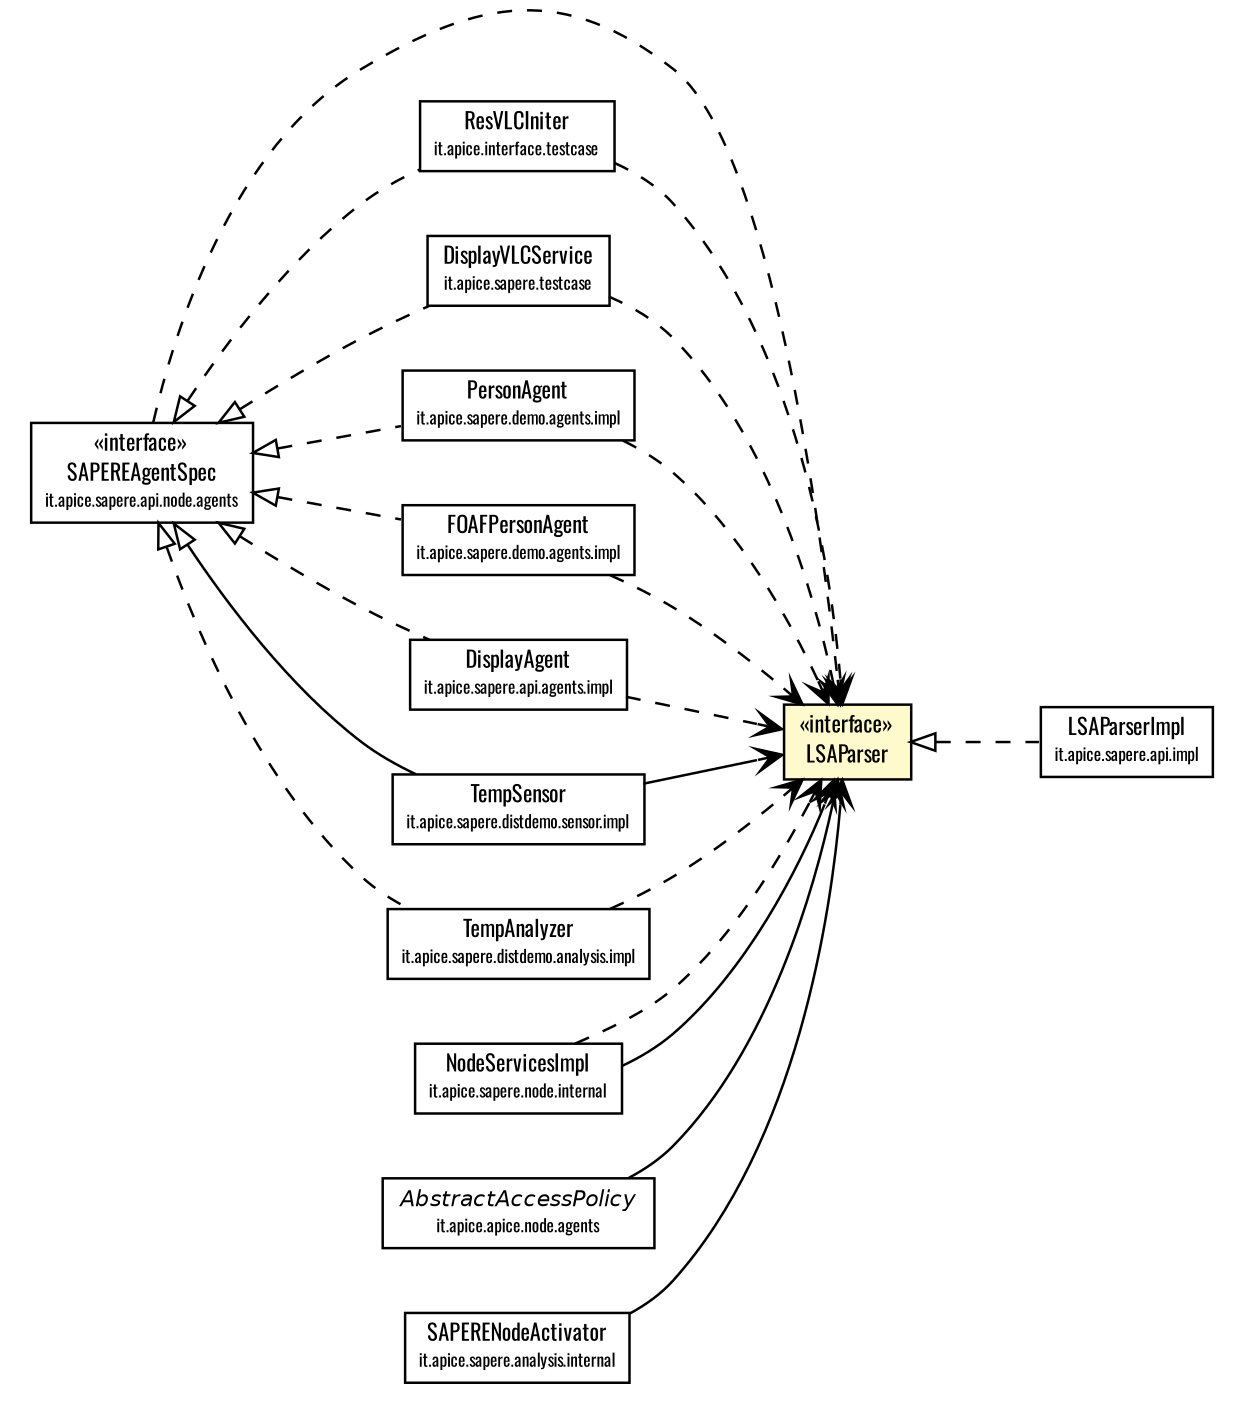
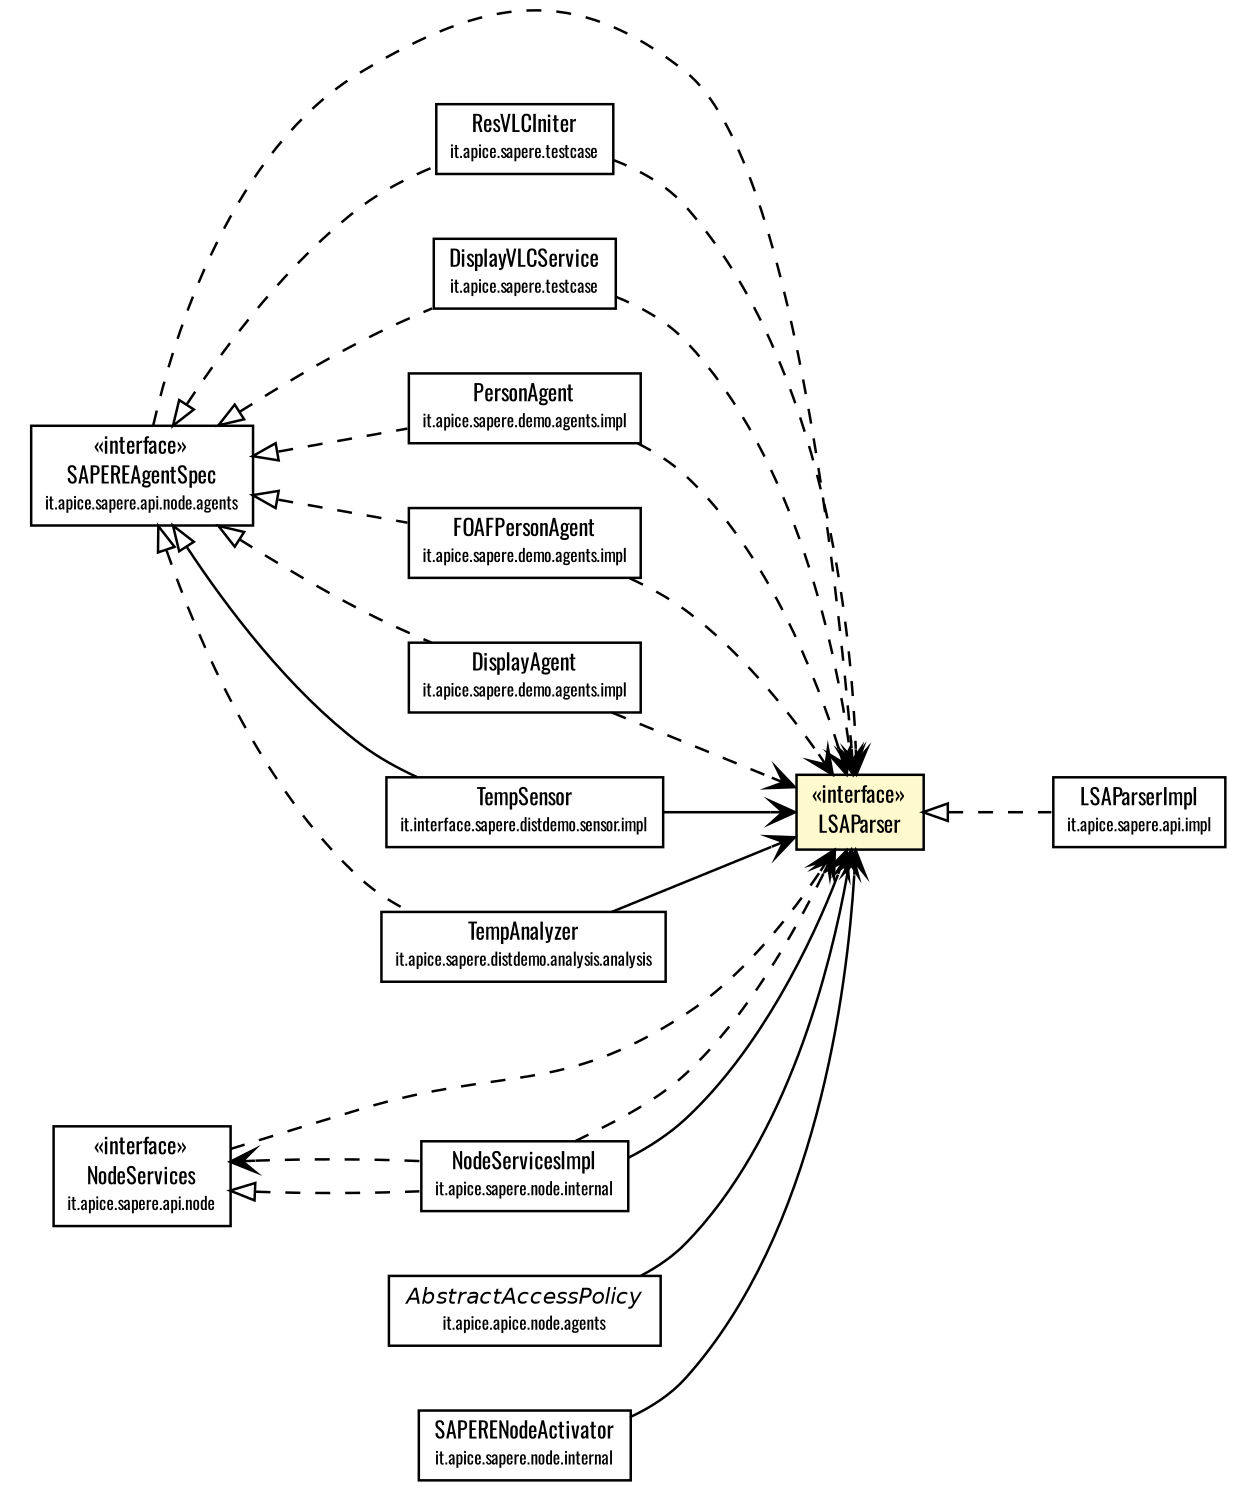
  digraph {
    fontname=Oswald
    rankdir=LR
    node [fontcolor=black fontname=Oswald fontsize=9.0 shape=plaintext]
    edge [fontname=Oswald fontsize=10.0 headport=p labelfontname=Helvetica labelfontsize=10 style=dashed tailport=p arrowhead=open color=black fontcolor=black]
    n1 [label=<<table border="0" cellborder="1" cellspacing="0" cellpadding="2" port="p" bgcolor="lemonChiffon" href="./LSAParser.html"> 		<tr><td><table border="0" cellspacing="0" cellpadding="1"> 			<tr><td> &laquo;interface&raquo; </td></tr> 			<tr><td> LSAParser </td></tr> 		</table></td></tr> 		</table>>]
    n2 [label=<<table border="0" cellborder="1" cellspacing="0" cellpadding="2" port="p" href="./impl/LSAParserImpl.html"> 		<tr><td><table border="0" cellspacing="0" cellpadding="1"> 			<tr><td> LSAParserImpl </td></tr> 			<tr><td><font point-size="7.0"> it.apice.sapere.api.impl </font></td></tr> 		</table></td></tr> 		</table>>]
    n3 [label=<<table border="0" cellborder="1" cellspacing="0" cellpadding="2" port="p" href="./node/agents/SAPEREAgentSpec.html"> 		<tr><td><table border="0" cellspacing="0" cellpadding="1"> 			<tr><td> &laquo;interface&raquo; </td></tr> 			<tr><td> SAPEREAgentSpec </td></tr> 			<tr><td><font point-size="7.0"> it.apice.sapere.api.node.agents </font></td></tr> 		</table></td></tr> 		</table>>]
-   n4 [label=<<table border="0" cellborder="1" cellspacing="0" cellpadding="2" port="p" href="../testcase/ResVLCIniter.html"> 		<tr><td><table border="0" cellspacing="0" cellpadding="1"> 			<tr><td> ResVLCIniter </td></tr> 			<tr><td><font point-size="7.0"> it.apice.interface.testcase </font></td></tr> 		</table></td></tr> 		</table>>]
+   n4 [label=<<table border="0" cellborder="1" cellspacing="0" cellpadding="2" port="p" href="../testcase/ResVLCIniter.html"> 		<tr><td><table border="0" cellspacing="0" cellpadding="1"> 			<tr><td> ResVLCIniter </td></tr> 			<tr><td><font point-size="7.0"> it.apice.sapere.testcase </font></td></tr> 		</table></td></tr> 		</table>>]
    n5 [label=<<table border="0" cellborder="1" cellspacing="0" cellpadding="2" port="p" href="../testcase/DisplayVLCService.html"> 		<tr><td><table border="0" cellspacing="0" cellpadding="1"> 			<tr><td> DisplayVLCService </td></tr> 			<tr><td><font point-size="7.0"> it.apice.sapere.testcase </font></td></tr> 		</table></td></tr> 		</table>>]
    n6 [label=<<table border="0" cellborder="1" cellspacing="0" cellpadding="2" port="p" href="../demo/agents/impl/PersonAgent.html"> 		<tr><td><table border="0" cellspacing="0" cellpadding="1"> 			<tr><td> PersonAgent </td></tr> 			<tr><td><font point-size="7.0"> it.apice.sapere.demo.agents.impl </font></td></tr> 		</table></td></tr> 		</table>>]
    n7 [label=<<table border="0" cellborder="1" cellspacing="0" cellpadding="2" port="p" href="../demo/agents/impl/FOAFPersonAgent.html"> 		<tr><td><table border="0" cellspacing="0" cellpadding="1"> 			<tr><td> FOAFPersonAgent </td></tr> 			<tr><td><font point-size="7.0"> it.apice.sapere.demo.agents.impl </font></td></tr> 		</table></td></tr> 		</table>>]
-   n8 [label=<<table border="0" cellborder="1" cellspacing="0" cellpadding="2" port="p" href="../demo/agents/impl/DisplayAgent.html"> 		<tr><td><table border="0" cellspacing="0" cellpadding="1"> 			<tr><td> DisplayAgent </td></tr> 			<tr><td><font point-size="7.0"> it.apice.sapere.api.agents.impl </font></td></tr> 		</table></td></tr> 		</table>>]
-   n9 [label=<<table border="0" cellborder="1" cellspacing="0" cellpadding="2" port="p" href="../distdemo/sensor/impl/TempSensor.html"> 		<tr><td><table border="0" cellspacing="0" cellpadding="1"> 			<tr><td> TempSensor </td></tr> 			<tr><td><font point-size="7.0"> it.apice.sapere.distdemo.sensor.impl </font></td></tr> 		</table></td></tr> 		</table>>]
-   n10 [label=<<table border="0" cellborder="1" cellspacing="0" cellpadding="2" port="p" href="../distdemo/analysis/impl/TempAnalyzer.html"> 		<tr><td><table border="0" cellspacing="0" cellpadding="1"> 			<tr><td> TempAnalyzer </td></tr> 			<tr><td><font point-size="7.0"> it.apice.sapere.distdemo.analysis.impl </font></td></tr> 		</table></td></tr> 		</table>>]
+   n8 [label=<<table border="0" cellborder="1" cellspacing="0" cellpadding="2" port="p" href="../demo/agents/impl/DisplayAgent.html"> 		<tr><td><table border="0" cellspacing="0" cellpadding="1"> 			<tr><td> DisplayAgent </td></tr> 			<tr><td><font point-size="7.0"> it.apice.sapere.demo.agents.impl </font></td></tr> 		</table></td></tr> 		</table>>]
+   n9 [label=<<table border="0" cellborder="1" cellspacing="0" cellpadding="2" port="p" href="../distdemo/sensor/impl/TempSensor.html"> 		<tr><td><table border="0" cellspacing="0" cellpadding="1"> 			<tr><td> TempSensor </td></tr> 			<tr><td><font point-size="7.0"> it.interface.sapere.distdemo.sensor.impl </font></td></tr> 		</table></td></tr> 		</table>>]
+   n10 [label=<<table border="0" cellborder="1" cellspacing="0" cellpadding="2" port="p" href="../distdemo/analysis/impl/TempAnalyzer.html"> 		<tr><td><table border="0" cellspacing="0" cellpadding="1"> 			<tr><td> TempAnalyzer </td></tr> 			<tr><td><font point-size="7.0"> it.apice.sapere.distdemo.analysis.analysis </font></td></tr> 		</table></td></tr> 		</table>>]
+   n11 [label=<<table border="0" cellborder="1" cellspacing="0" cellpadding="2" port="p" href="./node/NodeServices.html"> 		<tr><td><table border="0" cellspacing="0" cellpadding="1"> 			<tr><td> &laquo;interface&raquo; </td></tr> 			<tr><td> NodeServices </td></tr> 			<tr><td><font point-size="7.0"> it.apice.sapere.api.node </font></td></tr> 		</table></td></tr> 		</table>>]
    n12 [label=<<table border="0" cellborder="1" cellspacing="0" cellpadding="2" port="p" href="../node/internal/NodeServicesImpl.html"> 		<tr><td><table border="0" cellspacing="0" cellpadding="1"> 			<tr><td> NodeServicesImpl </td></tr> 			<tr><td><font point-size="7.0"> it.apice.sapere.node.internal </font></td></tr> 		</table></td></tr> 		</table>>]
    n13 [label=<<table border="0" cellborder="1" cellspacing="0" cellpadding="2" port="p" href="../node/agents/AbstractAccessPolicy.html"> 		<tr><td><table border="0" cellspacing="0" cellpadding="1"> 			<tr><td><font face="Helvetica-Oblique"> AbstractAccessPolicy </font></td></tr> 			<tr><td><font point-size="7.0"> it.apice.apice.node.agents </font></td></tr> 		</table></td></tr> 		</table>>]
-   n14 [label=<<table border="0" cellborder="1" cellspacing="0" cellpadding="2" port="p" href="../node/internal/SAPERENodeActivator.html"> 		<tr><td><table border="0" cellspacing="0" cellpadding="1"> 			<tr><td> SAPERENodeActivator </td></tr> 			<tr><td><font point-size="7.0"> it.apice.sapere.analysis.internal </font></td></tr> 		</table></td></tr> 		</table>>]
+   n14 [label=<<table border="0" cellborder="1" cellspacing="0" cellpadding="2" port="p" href="../node/internal/SAPERENodeActivator.html"> 		<tr><td><table border="0" cellspacing="0" cellpadding="1"> 			<tr><td> SAPERENodeActivator </td></tr> 			<tr><td><font point-size="7.0"> it.apice.sapere.node.internal </font></td></tr> 		</table></td></tr> 		</table>>]
    n1 -> n2 [arrowtail=empty dir=back fontsize=10 arrowhead="" color="" fontcolor=""]
    n3 -> n1
    n3 -> n4 [arrowtail=empty dir=back fontsize=10 arrowhead="" color="" fontcolor=""]
    n3 -> n5 [arrowtail=empty dir=back fontsize=10 arrowhead="" color="" fontcolor=""]
    n3 -> n6 [arrowtail=empty dir=back fontsize=10 arrowhead="" color="" fontcolor=""]
    n3 -> n7 [arrowtail=empty dir=back fontsize=10 arrowhead="" color="" fontcolor=""]
    n3 -> n8 [arrowtail=empty dir=back fontsize=10 arrowhead="" color="" fontcolor=""]
    n3 -> n9 [arrowtail=empty dir=back fontsize=10 style=solid arrowhead="" color="" fontcolor=""]
    n3 -> n10 [arrowtail=empty dir=back fontsize=10 arrowhead="" color="" fontcolor=""]
    n4 -> n1
    n5 -> n1
    n6 -> n1
    n7 -> n1
    n8 -> n1
    n9 -> n1 [style=solid]
-   n10 -> n1
+   n10 -> n1 [style=solid]
+   n11 -> n1
+   n11 -> n12 [arrowtail=empty dir=back fontsize=10 arrowhead="" color="" fontcolor=""]
    n12 -> n1 [style=""]
    n12 -> n1
+   n12 -> n11
    n13 -> n1 [style=""]
    n14 -> n1 [style=""]
  }
